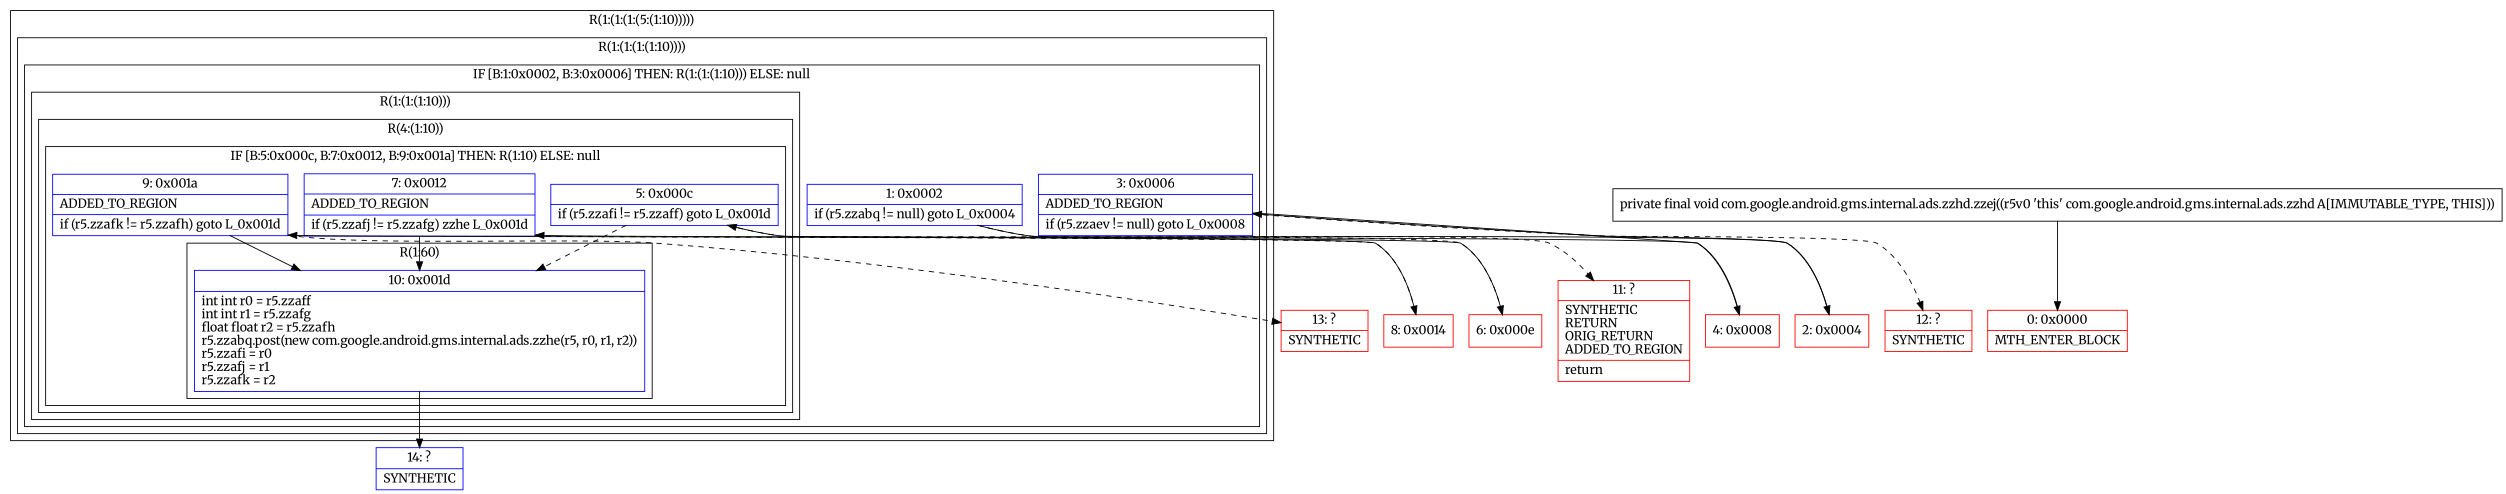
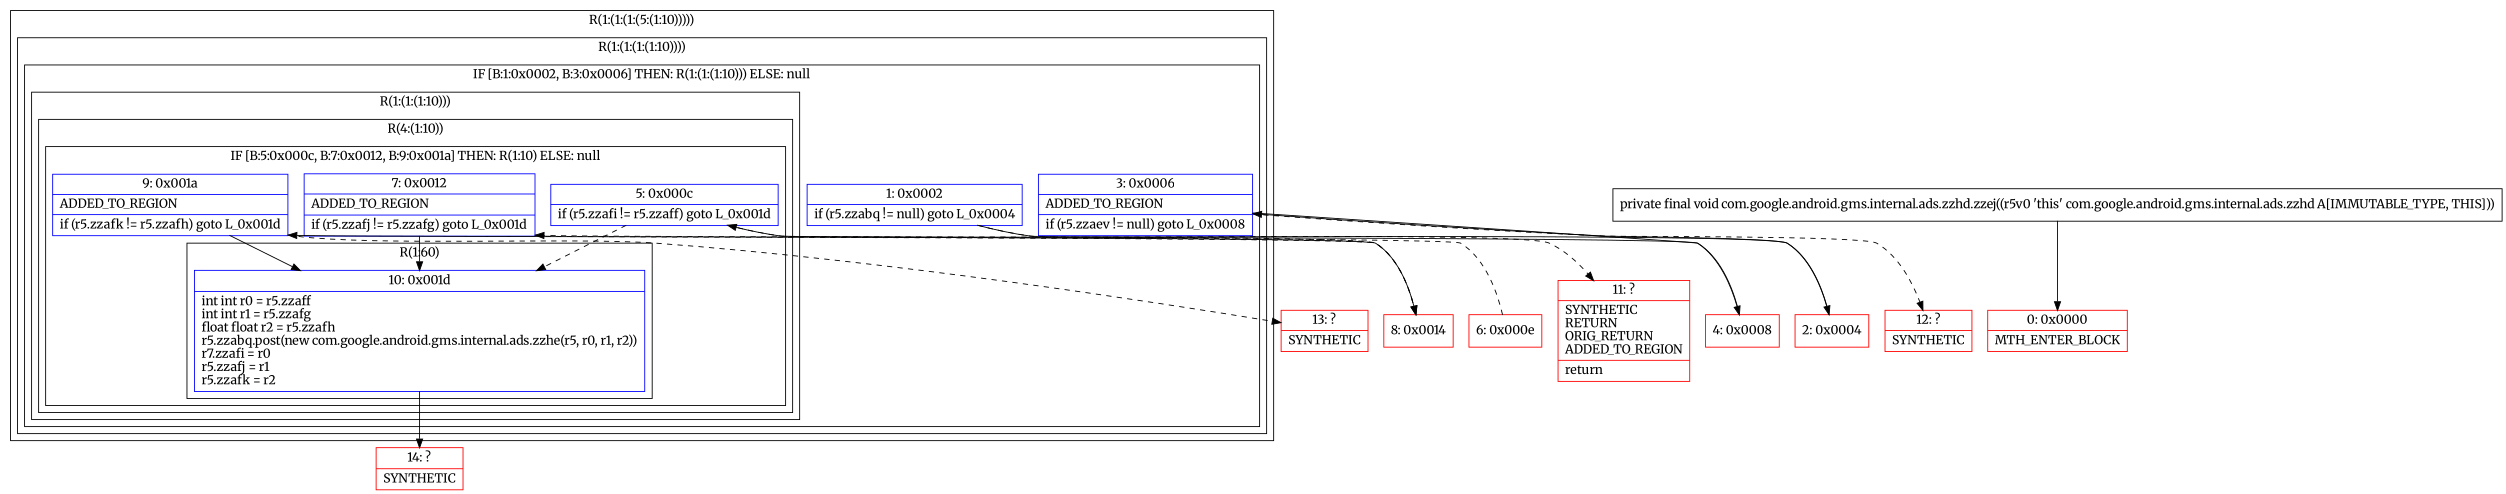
  digraph {
    fontname=Merriweather
    node [color=red fontname=Merriweather shape=record]
    edge [fontname=Merriweather]
-   n1 [color=blue label="{10\:\ 0x001d|int int r0 = r5.zzaff\lint int r1 = r5.zzafg\lfloat float r2 = r5.zzafh\lr5.zzabq.post(new com.google.android.gms.internal.ads.zzhe(r5, r0, r1, r2))\lr5.zzafi = r0\lr5.zzafj = r1\lr5.zzafk = r2\l}"]
+   n1 [color=blue label="{10\:\ 0x001d|int int r0 = r5.zzaff\lint int r1 = r5.zzafg\lfloat float r2 = r5.zzafh\lr5.zzabq.post(new com.google.android.gms.internal.ads.zzhe(r5, r0, r1, r2))\lr7.zzafi = r0\lr5.zzafj = r1\lr5.zzafk = r2\l}"]
    n2 [color=blue label="{5\:\ 0x000c|if (r5.zzafi != r5.zzaff) goto L_0x001d\l}"]
-   n3 [color=blue label="{7\:\ 0x0012|ADDED_TO_REGION\l|if (r5.zzafj != r5.zzafg) zzhe L_0x001d\l}"]
+   n3 [color=blue label="{7\:\ 0x0012|ADDED_TO_REGION\l|if (r5.zzafj != r5.zzafg) goto L_0x001d\l}"]
    n4 [color=blue label="{9\:\ 0x001a|ADDED_TO_REGION\l|if (r5.zzafk != r5.zzafh) goto L_0x001d\l}"]
    n5 [color=blue label="{1\:\ 0x0002|if (r5.zzabq != null) goto L_0x0004\l}"]
    n6 [color=blue label="{3\:\ 0x0006|ADDED_TO_REGION\l|if (r5.zzaev != null) goto L_0x0008\l}"]
-   n7 [color=blue label="{14\:\ ?|SYNTHETIC\l}"]
+   n7 [label="{14\:\ ?|SYNTHETIC\l}"]
    n8 [label="{6\:\ 0x000e}"]
    n9 [label="{8\:\ 0x0014}"]
    n10 [label="{13\:\ ?|SYNTHETIC\l}"]
    n11 [label="{2\:\ 0x0004}"]
    n12 [label="{11\:\ ?|SYNTHETIC\lRETURN\lORIG_RETURN\lADDED_TO_REGION\l|return\l}"]
    n13 [label="{4\:\ 0x0008}"]
    n14 [label="{12\:\ ?|SYNTHETIC\l}"]
    n15 [label="{0\:\ 0x0000|MTH_ENTER_BLOCK\l}"]
    n16 [label="{private final void com.google.android.gms.internal.ads.zzhd.zzej((r5v0 'this' com.google.android.gms.internal.ads.zzhd A[IMMUTABLE_TYPE, THIS])) }" color=""]
    subgraph cluster_1 {
      label="R(1:(1:(1:(5:(1:10)))))"
      subgraph cluster_2 {
        label="R(1:(1:(1:(1:10))))"
        subgraph cluster_3 {
          label="IF [B:1:0x0002, B:3:0x0006] THEN: R(1:(1:(1:10))) ELSE: null"
          n5
          n6
          subgraph cluster_4 {
            label="R(1:(1:(1:10)))"
            subgraph cluster_5 {
              label="R(4:(1:10))"
              subgraph cluster_6 {
                label="IF [B:5:0x000c, B:7:0x0012, B:9:0x001a] THEN: R(1:10) ELSE: null"
                n2
                n3
                n4
                subgraph cluster_7 {
                  label="R(1:60)"
                  n1
                }
              }
            }
          }
        }
      }
    }
    n1 -> n7
    n2 -> n1 [style=dashed]
-   n2 -> n8 [style=dashed]
+   n2 -> n9 [style=dashed]
    n3 -> n1
    n3 -> n9 [style=dashed]
    n4 -> n1
    n4 -> n10 [style=dashed]
    n5 -> n11
    n5 -> n12 [style=dashed]
    n6 -> n13
    n6 -> n14 [style=dashed]
-   n8 -> n3
+   n8 -> n3 [style=dashed]
    n9 -> n4
    n11 -> n6
    n13 -> n2
    n16 -> n15
  }
